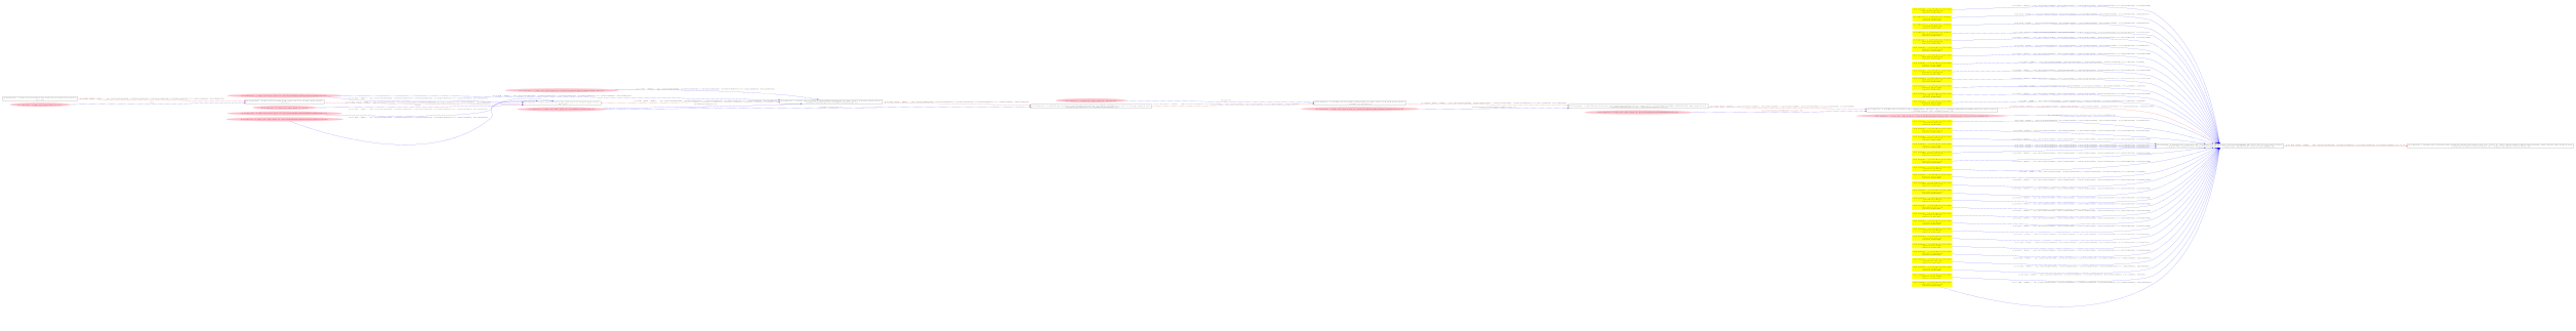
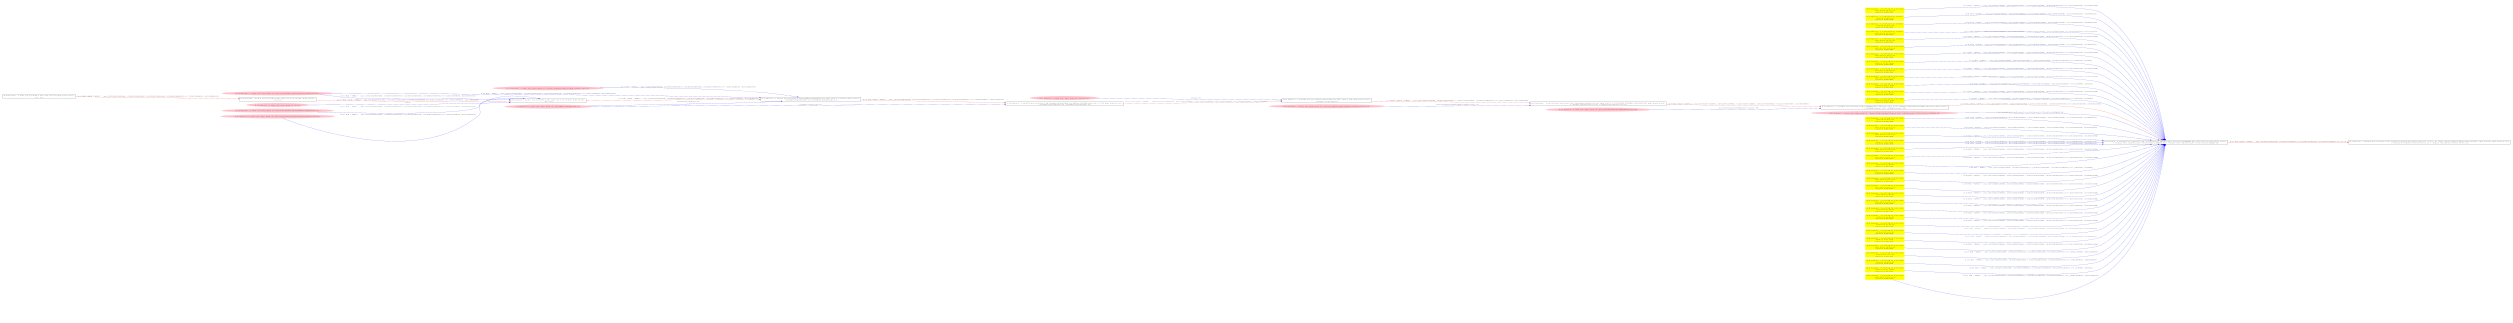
  digraph {
    rankdir=LR
    fontname="Liberation Mono"
    node [color=yellow shape=box style=filled fontname="Liberation Mono"]
    edge [color=blue style=solid fontname="Liberation Mono"]
    0 [color=black label="id:0 HopCount: 0 pid:2936 proc_starttime:0 cmd:\"C:\Program Files (x86)\Microsoft Office\Office15\WINWORD.EXE\" owner uid:null owner group id:null,\n C:/Program Files (x86)/Microsoft Office/Office15/WINWORD.EXE C:/Program Files (x86)/Microsoft Office/Office15/WINWORD.EXE" style=solid]
    1 [color=black label="id:1 HopCount: 1 pid:7892 proc_starttime:0 cmd:\"C:\Program Files\mozilla\firefox\firefox.exe\" -osint -url \"http://www.escapade.es/www_v2/home.jsp?lng=1\" owner uid:null owner group id:null,\n C:/Program Files/mozilla/firefox/firefox.exe C:/Program Files/mozilla/firefox/firefox.exe" style=solid]
    54 [label="id:54 HopCount: -2 srcIP:128.55.12.56:52128\ndstIP:84.205.255.152:80\ntype:SOCK_ESTABLISHED "]
    55 [color=pink label="id:55 HopCount: -5 owner uid: owner group id: winlogon.exe " shape=oval]
    49 [color=black label="id:49 HopCount: -4 pid:2568 proc_starttime:0 cmd:winlogon.exe owner uid:S-1-5-18 owner group id:null,\n winlogon.exe winlogon.exe" style=solid]
    40 [color=black label="id:40 HopCount: -3 pid:7304 proc_starttime:0 cmd:C:\Windows\system32\userinit.exe owner uid:S-1-5-21-231540947-922634896-4161786520-1004 owner group id:null,\n C:/Windows/system32/userinit.exe C:/Windows/system32/userinit.exe" style=solid]
    2 [label="id:2 HopCount: -2 srcIP:128.55.12.56:57637\ndstIP:216.49.88.12:80\ntype:SOCK_ESTABLISHED "]
    4 [label="id:4 HopCount: -2 srcIP:128.55.12.56:57639\ndstIP:216.49.88.12:80\ntype:SOCK_ESTABLISHED "]
    50 [color=black label="id:50 HopCount: -9 pid:0 proc_starttime:0 cmd: owner uid:null owner group id:null,\n null null" style=solid]
    45 [color=black label="id:45 HopCount: -8 pid:0 proc_starttime:0 cmd: owner uid:S-1-5-18 owner group id:null,\n null null" style=solid]
    8 [color=black label="id:8 HopCount: -7 pid:4 proc_starttime:0 cmd: owner uid:S-1-5-18 owner group id:null,\n null null" style=solid]
-   6 [color=pink label="id:6 HopCount: -9 owner uid: owner group id: Idle " shape=oval]
    3 [color=black label="id:3 HopCount: -6 pid:344 proc_starttime:0 cmd:\SystemRoot\System32\smss.exe owner uid:S-1-5-18 owner group id:null,\n /SystemRoot/System32/smss.exe /SystemRoot/System32/smss.exe" style=solid]
    53 [color=black label="id:53 HopCount: -5 pid:5140 proc_starttime:0 cmd:\SystemRoot\System32\smss.exe 000000cc 00000080 owner uid:S-1-5-18 owner group id:null,\n /SystemRoot/System32/smss.exe /SystemRoot/System32/smss.exe" style=solid]
    7 [color=pink label="id:7 HopCount: -6 owner uid: owner group id: /SystemRoot/System32/smss.exe " shape=oval]
    5 [label="id:5 HopCount: -2 srcIP:128.55.12.56:53275\ndstIP:63.240.213.214:80\ntype:SOCK_ESTABLISHED "]
    9 [label="id:9 HopCount: -2 srcIP:128.55.12.56:52129\ndstIP:84.205.255.152:80\ntype:SOCK_ESTABLISHED "]
    10 [color=pink label="id:10 HopCount: -7 owner uid: owner group id: /Device/HarddiskVolume2/Windows/System32/ntdll.dll " shape=oval]
    24 [label="id:24 HopCount: -2 srcIP:128.55.12.56:57640\ndstIP:207.176.216.10:80\ntype:SOCK_ESTABLISHED "]
    11 [label="id:11 HopCount: -2 srcIP:128.55.12.56:51220\ndstIP:198.173.255.77:80\ntype:SOCK_ESTABLISHED "]
    12 [color=pink label="id:12 HopCount: -7 owner uid: owner group id: /Device/HarddiskVolume2/Windows/System32/smss.exe " shape=oval]
    13 [label="id:13 HopCount: -2 srcIP:128.55.12.56:59518\ndstIP:74.53.127.208:80\ntype:SOCK_ESTABLISHED "]
    14 [label="id:14 HopCount: -2 srcIP:128.55.12.56:51873\ndstIP:206.16.198.100:80\ntype:SOCK_ESTABLISHED "]
    15 [label="id:15 HopCount: -2 srcIP:128.55.12.56:51195\ndstIP:168.167.134.71:80\ntype:SOCK_ESTABLISHED "]
    16 [label="id:16 HopCount: -2 srcIP:128.55.12.56:59516\ndstIP:213.195.76.38:80\ntype:SOCK_ESTABLISHED "]
    17 [label="id:17 HopCount: -2 srcIP:128.55.12.56:51218\ndstIP:194.65.3.180:80\ntype:SOCK_ESTABLISHED "]
    19 [label="id:19 HopCount: -2 srcIP:128.55.12.56:59515\ndstIP:213.195.76.38:80\ntype:SOCK_ESTABLISHED "]
    21 [color=black label="id:21 HopCount: -2 pid:4864 proc_starttime:0 cmd:C:\WINDOWS\Explorer.EXE owner uid:S-1-5-21-231540947-922634896-4161786520-1004 owner group id:null,\n C:/WINDOWS/Explorer.EXE C:/WINDOWS/Explorer.EXE" style=solid]
    22 [color=pink label="id:22 HopCount: -2 owner uid: owner group id: /Device/HarddiskVolume2/Program Files (x86)/Microsoft Office/Office15/WINWORD.EXE " shape=oval]
    23 [label="id:23 HopCount: -2 srcIP:128.55.12.56:57636\ndstIP:216.49.88.12:80\ntype:SOCK_ESTABLISHED "]
    18 [label="id:18 HopCount: -2 srcIP:128.55.12.56:53274\ndstIP:63.240.213.214:80\ntype:SOCK_ESTABLISHED "]
    25 [label="id:25 HopCount: -2 srcIP:128.55.12.56:51194\ndstIP:168.167.134.71:80\ntype:SOCK_ESTABLISHED "]
    20 [label="id:20 HopCount: -2 srcIP:128.55.12.56:57635\ndstIP:12.47.46.55:80\ntype:SOCK_ESTABLISHED "]
    26 [label="id:26 HopCount: -2 srcIP:128.55.12.56:57641\ndstIP:207.176.216.10:80\ntype:SOCK_ESTABLISHED "]
    27 [label="id:27 HopCount: -2 srcIP:128.55.12.56:51272\ndstIP:198.173.255.77:80\ntype:SOCK_ESTABLISHED "]
    28 [label="id:28 HopCount: -2 srcIP:128.55.12.56:51213\ndstIP:66.45.81.190:80\ntype:SOCK_ESTABLISHED "]
    29 [label="id:29 HopCount: -2 srcIP:128.55.12.56:59514\ndstIP:213.195.76.38:80\ntype:SOCK_ESTABLISHED "]
    30 [label="id:30 HopCount: -2 srcIP:128.55.12.56:51219\ndstIP:198.173.255.77:80\ntype:SOCK_ESTABLISHED "]
    31 [label="id:31 HopCount: -2 srcIP:128.55.12.56:51296\ndstIP:198.173.255.77:80\ntype:SOCK_ESTABLISHED "]
    33 [label="id:33 HopCount: -2 srcIP:128.55.12.56:51217\ndstIP:194.65.3.180:80\ntype:SOCK_ESTABLISHED "]
    32 [label="id:32 HopCount: -2 srcIP:128.55.12.56:51295\ndstIP:198.173.255.77:80\ntype:SOCK_ESTABLISHED "]
    35 [label="id:35 HopCount: -2 srcIP:128.55.12.56:51216\ndstIP:66.45.81.190:80\ntype:SOCK_ESTABLISHED "]
    34 [label="id:34 HopCount: -2 srcIP:128.55.12.56:51215\ndstIP:66.45.81.190:80\ntype:SOCK_ESTABLISHED "]
    36 [label="id:36 HopCount: -2 srcIP:128.55.12.56:51214\ndstIP:66.45.81.190:80\ntype:SOCK_ESTABLISHED "]
    37 [label="id:37 HopCount: -2 srcIP:128.55.12.56:53276\ndstIP:65.213.146.1:80\ntype:SOCK_ESTABLISHED "]
    38 [label="id:38 HopCount: -2 srcIP:128.55.12.56:57634\ndstIP:12.47.46.55:80\ntype:SOCK_ESTABLISHED "]
    39 [label="id:39 HopCount: -2 srcIP:128.55.12.56:51872\ndstIP:206.16.198.100:80\ntype:SOCK_ESTABLISHED "]
    41 [label="id:41 HopCount: -2 srcIP:128.55.12.56:53277\ndstIP:65.213.146.1:80\ntype:SOCK_ESTABLISHED "]
    43 [label="id:43 HopCount: -2 srcIP:128.55.12.56:57638\ndstIP:216.49.88.12:80\ntype:SOCK_ESTABLISHED "]
    46 [color=pink label="id:46 HopCount: -8 owner uid: owner group id: /Device/HarddiskVolume2/WINDOWS/SYSWOW64/NTDLL.DLL " shape=oval]
    47 [color=pink label="id:47 HopCount: -8 owner uid: owner group id: /Device/HarddiskVolume2/Windows/System32/vertdll.dll " shape=oval]
    42 [color=pink label="id:42 HopCount: -3 owner uid: owner group id: /Device/HarddiskVolume2/WINDOWS/Explorer.EXE " shape=oval]
    48 [color=pink label="id:48 HopCount: -8 owner uid: owner group id: System " shape=oval]
    44 [label="id:44 HopCount: -2 srcIP:128.55.12.56:59517\ndstIP:74.53.127.208:80\ntype:SOCK_ESTABLISHED "]
    51 [color=pink label="id:51 HopCount: -4 owner uid: owner group id: /Device/HarddiskVolume2/Windows/system32/userinit.exe " shape=oval]
    52 [label="id:52 HopCount: -2 srcIP:128.55.12.56:51271\ndstIP:198.173.255.77:80\ntype:SOCK_ESTABLISHED "]
    0 -> 1 [color=red label="id:56 PROC_CREATE **NORMAL**  seqs:[1557433375372000000, 1557433375372000000] T:[1557433375372000000, 1557433375372000000] relT:[0, 0]"]
    54 -> 0 [label="id:57 READ **NORMAL**  seqs:[1557331852114000000, 1557331999542000000] T:[1557331852114000000, 1557331999542000000] relT:[101523258000000, 101375830000000]"]
    55 -> 49 [label="winlogon.exe"]
    49 -> 40 [color=red label="id:108 PROC_CREATE **NORMAL**  seqs:[1557251697613000000, 1557251697613000000] T:[1557251697613000000, 1557251697613000000] relT:[181677759000000, 181677759000000]"]
    40 -> 21 [color=red label="id:99 PROC_CREATE **NORMAL**  seqs:[1557251697743000000, 1557251697743000000] T:[1557251697743000000, 1557251697743000000] relT:[181677629000000, 181677629000000]"]
    2 -> 0 [label="id:59 READ **NORMAL**  seqs:[1557425386878000000, 1557425386878000000] T:[1557425386878000000, 1557425386878000000] relT:[7988494000000, 7988494000000]"]
    4 -> 0 [label="id:60 READ **NORMAL**  seqs:[1557425386887000000, 1557425386891000000] T:[1557425386887000000, 1557425386891000000] relT:[7988485000000, 7988481000000]"]
    50 -> 45 [color=red label="id:61 PROC_CREATE **NORMAL**  seqs:[1557250833784000000, 1557250833784000000] T:[1557250833784000000, 1557250833784000000] relT:[182541588000000, 182541588000000]"]
    45 -> 8 [color=red label="id:102 PROC_CREATE **NORMAL**  seqs:[1557250833784000000, 1557250833784000000] T:[1557250833784000000, 1557250833784000000] relT:[182541588000000, 182541588000000]"]
    8 -> 3 [color=red label="id:66 PROC_CREATE **NORMAL**  seqs:[1557250833786000000, 1557250833786000000] T:[1557250833786000000, 1557250833786000000] relT:[182541586000000, 182541586000000]"]
-   6 -> 45 [label=Idle]
    3 -> 53 [color=red label="id:63 PROC_CREATE **NORMAL**  seqs:[1557251569950000000, 1557251569950000000] T:[1557251569950000000, 1557251569950000000] relT:[181805422000000, 181805422000000]"]
    53 -> 49 [color=red label="id:112 PROC_CREATE **NORMAL**  seqs:[1557251570182000000, 1557251570182000000] T:[1557251570182000000, 1557251570182000000] relT:[181805190000000, 181805190000000]"]
    7 -> 3 [label="\SystemRoot\System32\smss.exe"]
    7 -> 53 [label="\SystemRoot\System32\smss.exe"]
    5 -> 0 [label="id:65 READ **NORMAL**  seqs:[1557340283053000000, 1557340283059000000] T:[1557340283053000000, 1557340283059000000] relT:[93092319000000, 93092313000000]"]
    9 -> 0 [label="id:67 READ **NORMAL**  seqs:[1557331852214000000, 1557331852215000000] T:[1557331852214000000, 1557331852215000000] relT:[101523158000000, 101523157000000]"]
    10 -> 8 [label="id:105 READ **NORMAL**  seqs:[1557250833785000000, 1557250833785000000] T:[1557250833785000000, 1557250833785000000] relT:[182541587000000, 182541587000000]"]
    10 -> 3 [label="id:68 READ **NORMAL**  seqs:[1557250833786000000, 1557250833786000000] T:[1557250833786000000, 1557250833786000000] relT:[182541586000000, 182541586000000]"]
    24 -> 0 [label="id:70 READ **NORMAL**  seqs:[1557425386926000000, 1557425499542000000] T:[1557425386926000000, 1557425499542000000] relT:[7988446000000, 7875830000000]"]
    11 -> 0 [label="id:71 READ **NORMAL**  seqs:[1557327507682000000, 1557327507684000000] T:[1557327507682000000, 1557327507684000000] relT:[105867690000000, 105867688000000]"]
    12 -> 3 [label="id:72 READ **NORMAL**  seqs:[1557250833786000000, 1557250833786000000] T:[1557250833786000000, 1557250833786000000] relT:[182541586000000, 182541586000000]"]
    13 -> 0 [label="id:73 READ **NORMAL**  seqs:[1557433375344000000, 1557433375347000000] T:[1557433375344000000, 1557433375347000000] relT:[28000000, 25000000]"]
    14 -> 0 [label="id:74 READ **NORMAL**  seqs:[1557329623068000000, 1557329623068000000] T:[1557329623068000000, 1557329623068000000] relT:[103752304000000, 103752304000000]"]
    15 -> 0 [label="id:75 READ **NORMAL**  seqs:[1557327159731000000, 1557327159733000000] T:[1557327159731000000, 1557327159733000000] relT:[106215641000000, 106215639000000]"]
    16 -> 0 [label="id:76 READ **NORMAL**  seqs:[1557433375272000000, 1557433375280000000] T:[1557433375272000000, 1557433375280000000] relT:[100000000, 92000000]"]
    17 -> 0 [label="id:77 READ **NORMAL**  seqs:[1557327507618000000, 1557327507623000000] T:[1557327507618000000, 1557327507623000000] relT:[105867754000000, 105867749000000]"]
    19 -> 0 [label="id:78 READ **NORMAL**  seqs:[1557433375263000000, 1557433375263000000] T:[1557433375263000000, 1557433375263000000] relT:[109000000, 109000000]"]
    21 -> 0 [color=red label="id:79 PROC_CREATE **NORMAL**  seqs:[1557326554591000000, 1557326554591000000] T:[1557326554591000000, 1557326554591000000] relT:[106820781000000, 106820781000000]"]
    22 -> 0 [label="\Device\HarddiskVolume2\Program Files (x86)\Microsoft Office\Office15\WINWORD.EXE"]
    23 -> 0 [label="id:81 READ **NORMAL**  seqs:[1557425386855000000, 1557425499542000000] T:[1557425386855000000, 1557425499542000000] relT:[7988517000000, 7875830000000]"]
    18 -> 0 [label="id:82 READ **NORMAL**  seqs:[1557340283037000000, 1557340283038000000] T:[1557340283037000000, 1557340283038000000] relT:[93092335000000, 93092334000000]"]
    25 -> 0 [label="id:83 READ **NORMAL**  seqs:[1557327159561000000, 1557327269542000000] T:[1557327159561000000, 1557327269542000000] relT:[106215811000000, 106105830000000]"]
    20 -> 0 [label="id:84 READ **NORMAL**  seqs:[1557425386789000000, 1557425386790000000] T:[1557425386789000000, 1557425386790000000] relT:[7988583000000, 7988582000000]"]
    26 -> 0 [label="id:85 READ **NORMAL**  seqs:[1557425386938000000, 1557425386939000000] T:[1557425386938000000, 1557425386939000000] relT:[7988434000000, 7988433000000]"]
    27 -> 0 [label="id:86 READ **NORMAL**  seqs:[1557327569597000000, 1557327569600000000] T:[1557327569597000000, 1557327569600000000] relT:[105805775000000, 105805772000000]"]
    28 -> 0 [label="id:87 READ **NORMAL**  seqs:[1557327507492000000, 1557327507493000000] T:[1557327507492000000, 1557327507493000000] relT:[105867880000000, 105867879000000]"]
    29 -> 0 [label="id:88 READ **NORMAL**  seqs:[1557433375236000000, 1557433375243000000] T:[1557433375236000000, 1557433375243000000] relT:[136000000, 129000000]"]
    30 -> 0 [label="id:89 READ **NORMAL**  seqs:[1557327507669000000, 1557327569569000000] T:[1557327507669000000, 1557327569569000000] relT:[105867703000000, 105805803000000]"]
    31 -> 0 [label="id:90 READ **NORMAL**  seqs:[1557327838901000000, 1557327838903000000] T:[1557327838901000000, 1557327838903000000] relT:[105536471000000, 105536469000000]"]
    33 -> 0 [label="id:91 READ **NORMAL**  seqs:[1557327507607000000, 1557327599543000000] T:[1557327507607000000, 1557327599543000000] relT:[105867765000000, 105775829000000]"]
    32 -> 0 [label="id:92 READ **NORMAL**  seqs:[1557327838891000000, 1557327929542000000] T:[1557327838891000000, 1557327929542000000] relT:[105536481000000, 105445830000000]"]
    35 -> 0 [label="id:93 READ **NORMAL**  seqs:[1557327507580000000, 1557327507582000000] T:[1557327507580000000, 1557327507582000000] relT:[105867792000000, 105867790000000]"]
    34 -> 0 [label="id:94 READ **NORMAL**  seqs:[1557327507566000000, 1557327507566000000] T:[1557327507566000000, 1557327507566000000] relT:[105867806000000, 105867806000000]"]
    36 -> 0 [label="id:95 READ **NORMAL**  seqs:[1557327507554000000, 1557327507555000000] T:[1557327507554000000, 1557327507555000000] relT:[105867818000000, 105867817000000]"]
    37 -> 0 [label="id:96 READ **NORMAL**  seqs:[1557340283129000000, 1557340283129000000] T:[1557340283129000000, 1557340283129000000] relT:[93092243000000, 93092243000000]"]
    38 -> 0 [label="id:97 READ **NORMAL**  seqs:[1557425386769000000, 1557425499542000000] T:[1557425386769000000, 1557425499542000000] relT:[7988603000000, 7875830000000]"]
    39 -> 0 [label="id:98 READ **NORMAL**  seqs:[1557329623052000000, 1557329689543000000] T:[1557329623052000000, 1557329689543000000] relT:[103752320000000, 103685829000000]"]
    41 -> 0 [label="id:100 READ **NORMAL**  seqs:[1557340283136000000, 1557340283144000000] T:[1557340283136000000, 1557340283144000000] relT:[93092236000000, 93092228000000]"]
    43 -> 0 [label="id:101 READ **NORMAL**  seqs:[1557425386883000000, 1557425386884000000] T:[1557425386883000000, 1557425386884000000] relT:[7988489000000, 7988488000000]"]
    46 -> 8 [label="id:103 READ **NORMAL**  seqs:[1557250833785000000, 1557250833785000000] T:[1557250833785000000, 1557250833785000000] relT:[182541587000000, 182541587000000]"]
    47 -> 8 [label="id:104 READ **NORMAL**  seqs:[1557250833785000000, 1557250833785000000] T:[1557250833785000000, 1557250833785000000] relT:[182541587000000, 182541587000000]"]
    42 -> 21 [label="\Device\HarddiskVolume2\WINDOWS\Explorer.EXE"]
    48 -> 8 [label=System]
    44 -> 0 [label="id:109 READ **NORMAL**  seqs:[1557433375326000000, 1557433375326000000] T:[1557433375326000000, 1557433375326000000] relT:[46000000, 46000000]"]
    51 -> 40 [label="\Device\HarddiskVolume2\Windows\system32\userinit.exe"]
    52 -> 0 [label="id:111 READ **NORMAL**  seqs:[1557327569579000000, 1557327709542000000] T:[1557327569579000000, 1557327709542000000] relT:[105805793000000, 105665830000000]"]
  }
